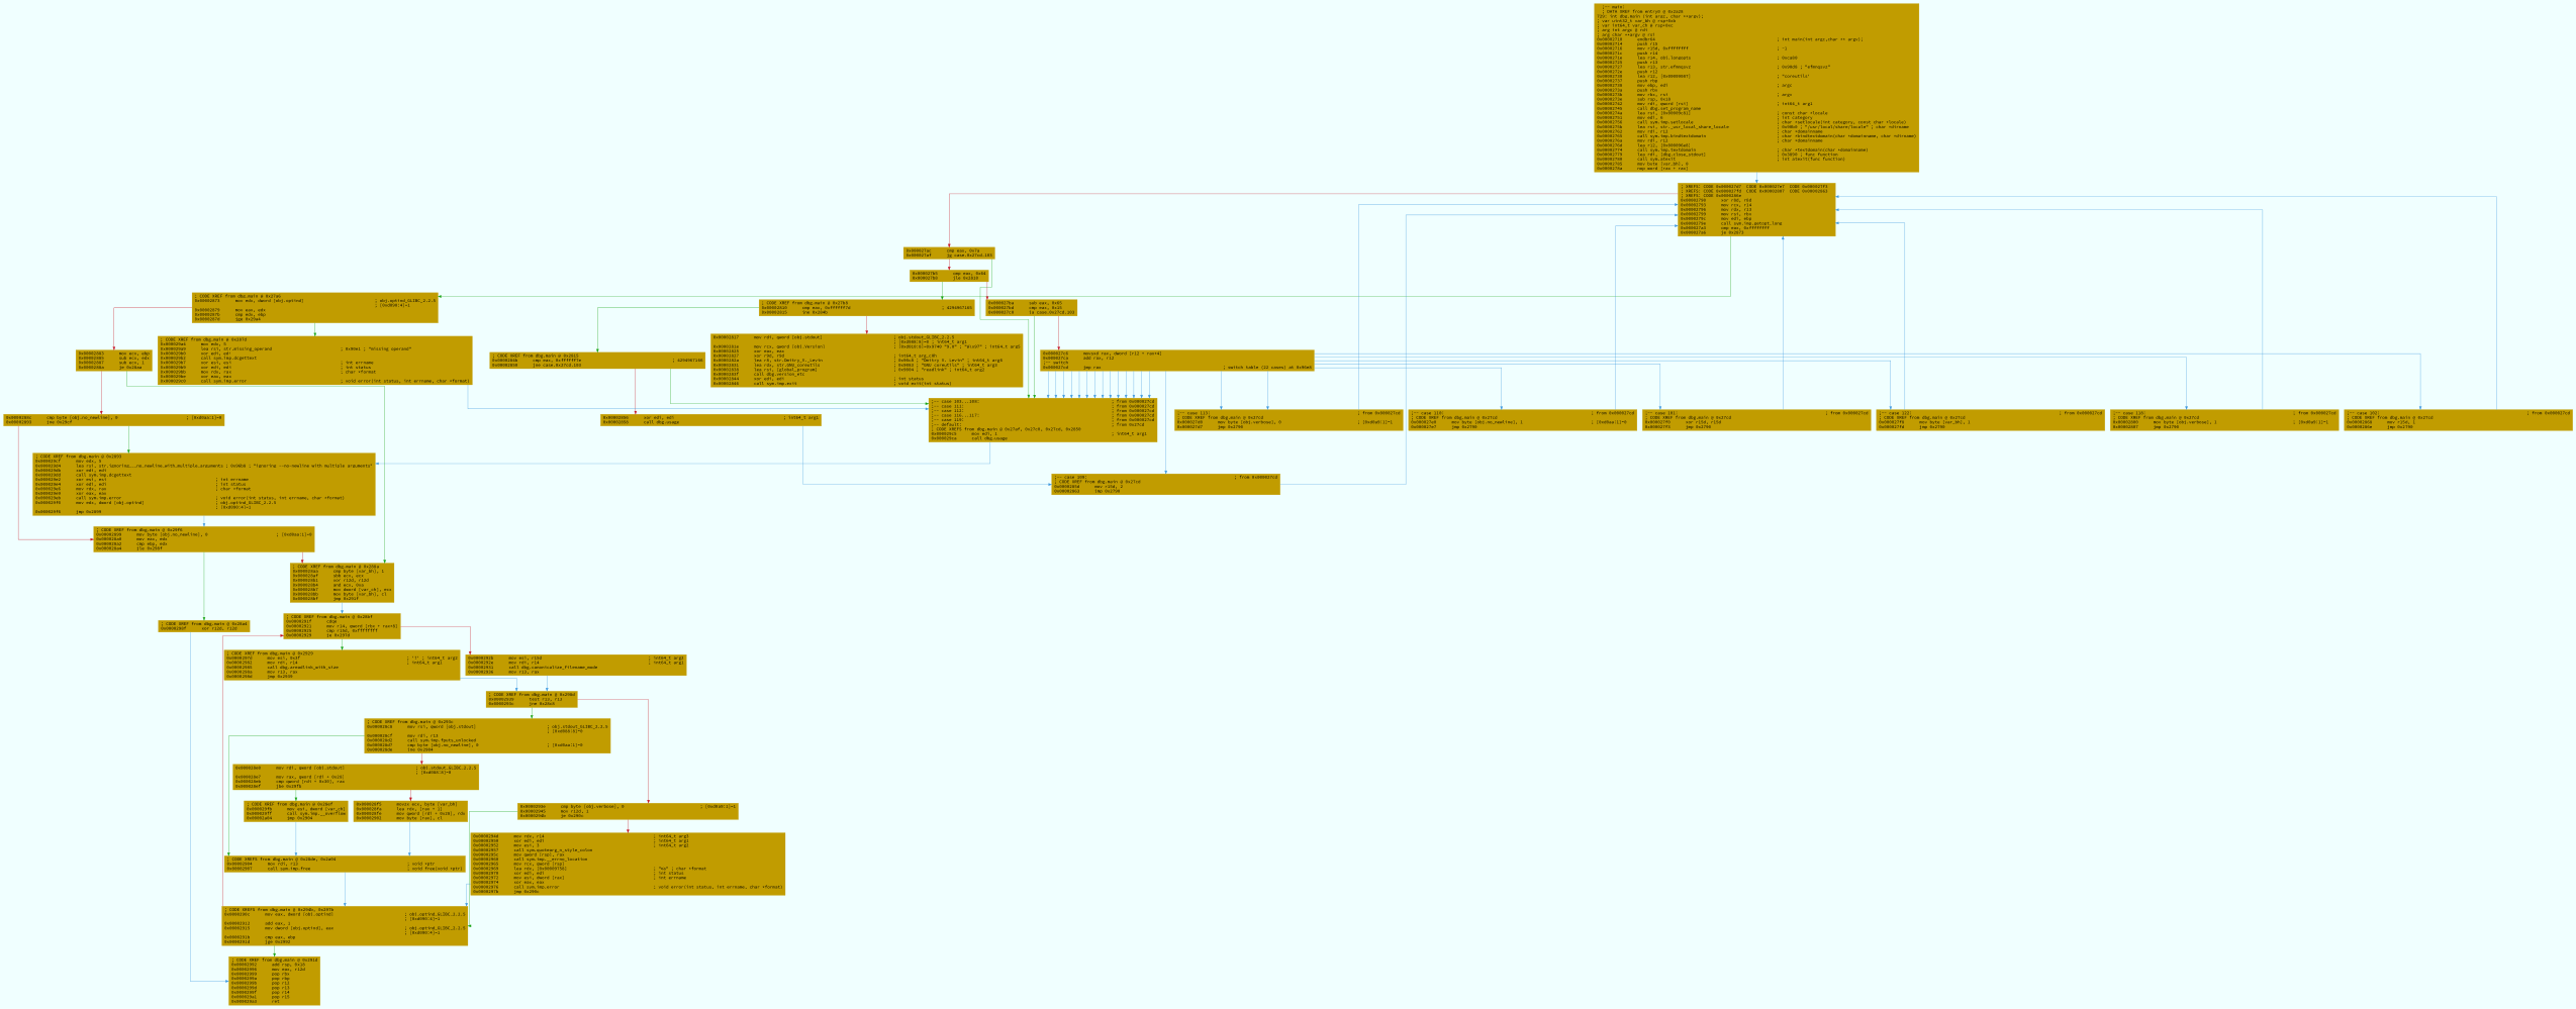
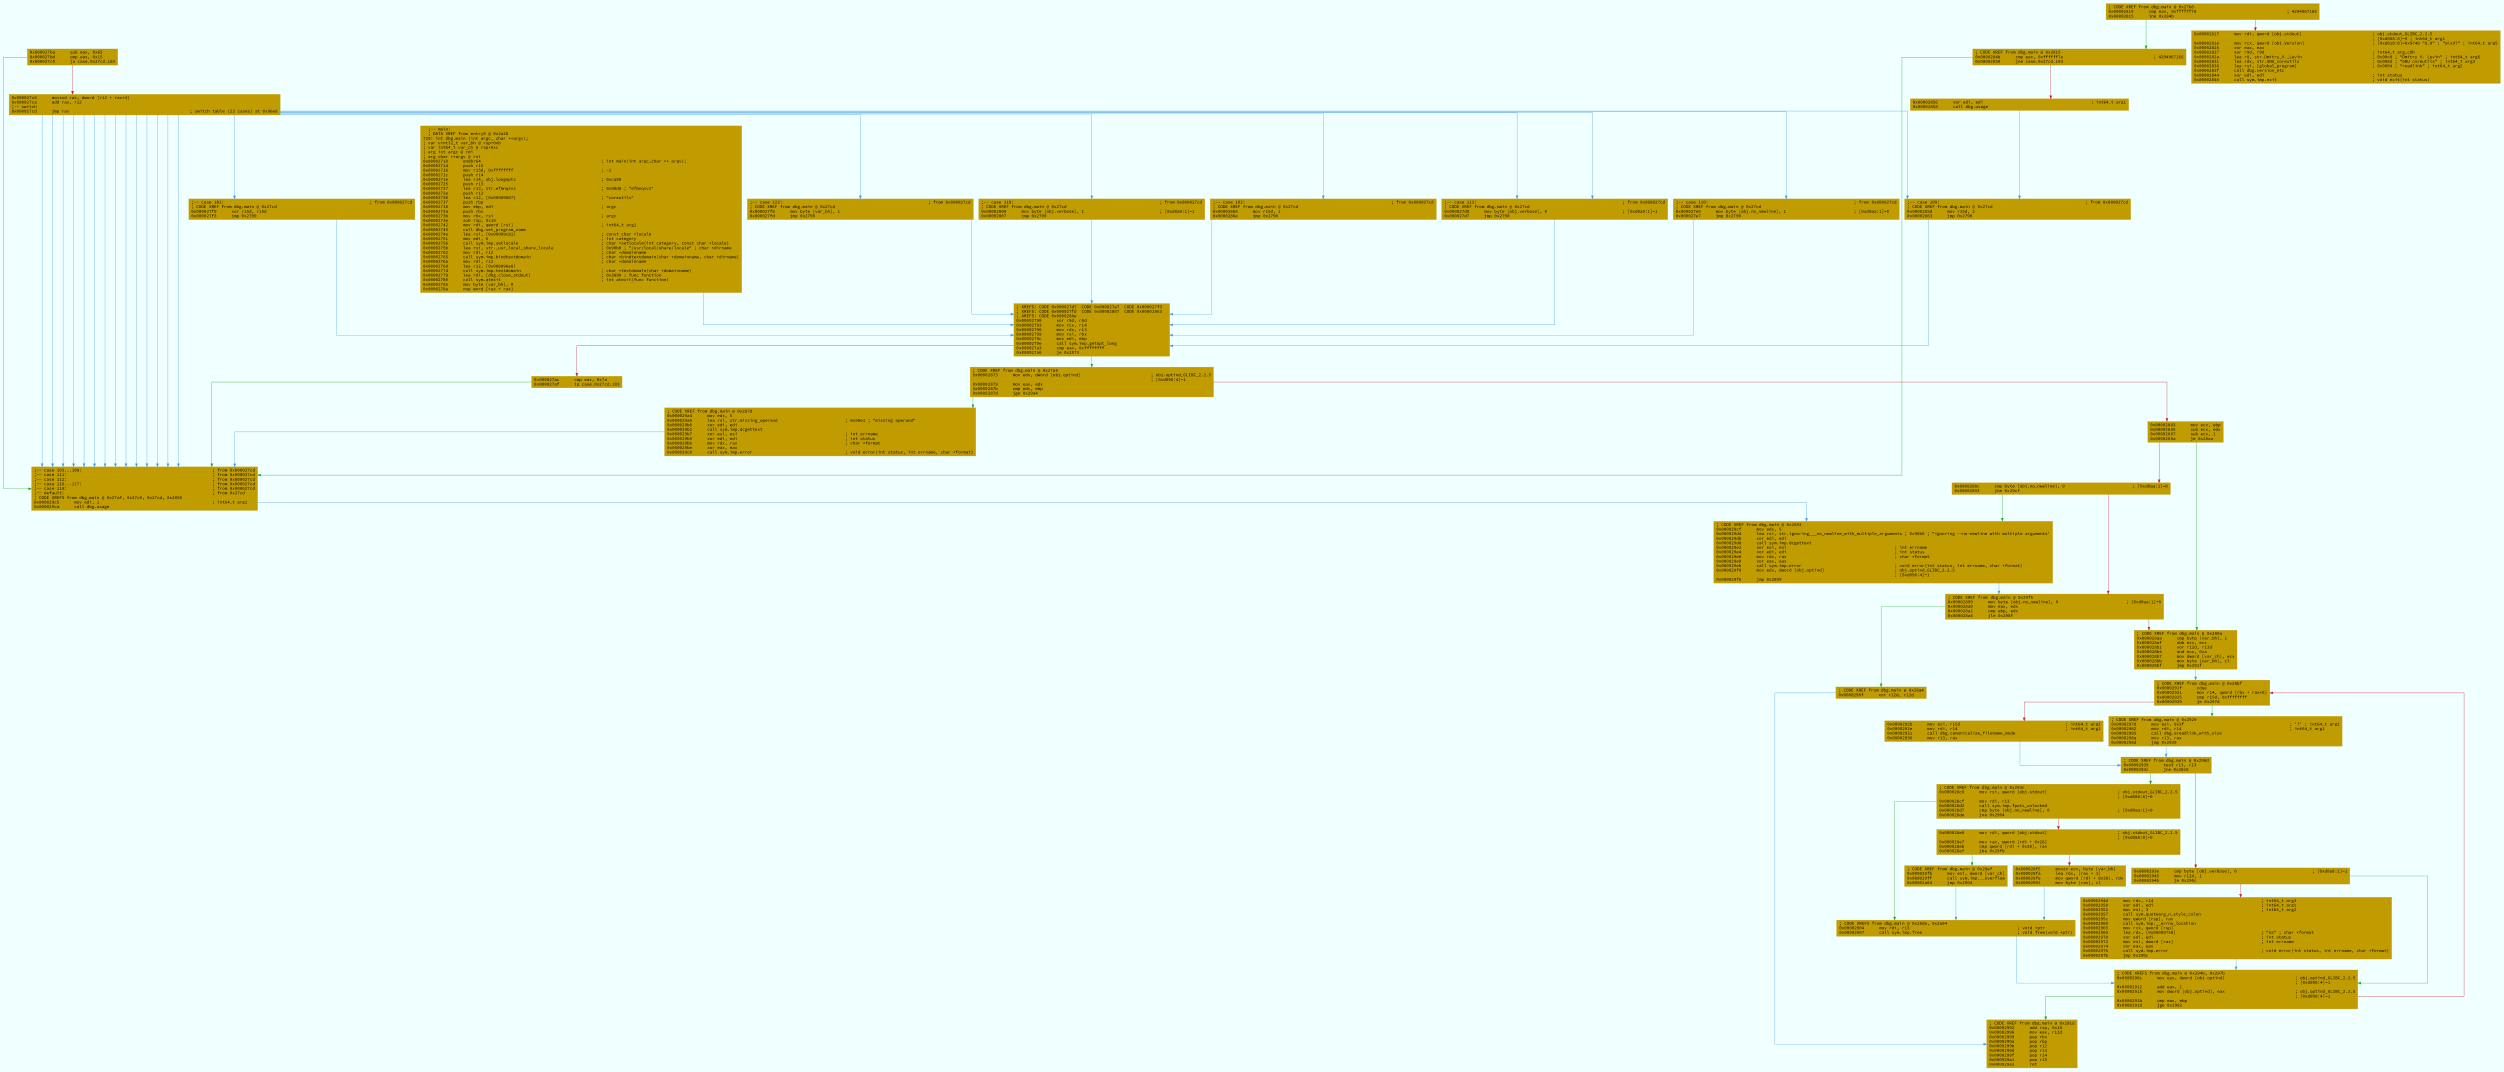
  digraph {
    bgcolor=azure
    fontname="Source Code Pro"
    fontsize=8
    splines=ortho
    node [color="#c19c00" fillcolor="#c19c00" fontname="Source Code Pro" shape=box style=filled]
    edge [arrowhead=normal color="#3a96dd" fontname="Source Code Pro"]
    n1 [label="  ;-- main:\l  ; DATA XREF from entry0 @ 0x2a28\l729: int dbg.main (int argc, char **argv);\l; var uint32_t var_bh @ rsp+0xb\l; var int64_t var_ch @ rsp+0xc\l; arg int argc @ rdi\l; arg char **argv @ rsi\l0x00002710      endbr64                                                ; int main(int argc,char ** argv);\l0x00002714      push r15\l0x00002716      mov r15d, 0xffffffff                                   ; -1\l0x0000271c      push r14\l0x0000271e      lea r14, obj.longopts                                  ; 0xca80\l0x00002725      push r13\l0x00002727      lea r13, str.efmnqsvz                                  ; 0x90d8 ; \"efmnqsvz\"\l0x0000272e      push r12\l0x00002730      lea r12, [0x00009087]                                  ; \"coreutils\"\l0x00002737      push rbp\l0x00002738      mov ebp, edi                                           ; argc\l0x0000273a      push rbx\l0x0000273b      mov rbx, rsi                                           ; argv\l0x0000273e      sub rsp, 0x18\l0x00002742      mov rdi, qword [rsi]                                   ; int64_t arg1\l0x00002745      call dbg.set_program_name\l0x0000274a      lea rsi, [0x00009c81]                                  ; const char *locale\l0x00002751      mov edi, 6                                             ; int category\l0x00002756      call sym.imp.setlocale                                 ; char *setlocale(int category, const char *locale)\l0x0000275b      lea rsi, str._usr_local_share_locale                   ; 0x90b0 ; \"/usr/local/share/locale\" ; char *dirname\l0x00002762      mov rdi, r12                                           ; char *domainname\l0x00002765      call sym.imp.bindtextdomain                            ; char *bindtextdomain(char *domainname, char *dirname)\l0x0000276a      mov rdi, r12                                           ; char *domainname\l0x0000276d      lea r12, [0x000096e8]\l0x00002774      call sym.imp.textdomain                                ; char *textdomain(char *domainname)\l0x00002779      lea rdi, [dbg.close_stdout]                            ; 0x3890 ; func function\l0x00002780      call sym.atexit                                        ; int atexit(func function)\l0x00002785      mov byte [var_bh], 0\l0x0000278a      nop word [rax + rax]\l"]
    n2 [label="; XREFS: CODE 0x000027d7  CODE 0x000027e7  CODE 0x000027f3  \l; XREFS: CODE 0x000027fd  CODE 0x00002807  CODE 0x00002863  \l; XREFS: CODE 0x0000286e  \l0x00002790      xor r8d, r8d\l0x00002793      mov rcx, r14\l0x00002796      mov rdx, r13\l0x00002799      mov rsi, rbx\l0x0000279c      mov edi, ebp\l0x0000279e      call sym.imp.getopt_long\l0x000027a3      cmp eax, 0xffffffff\l0x000027a6      je 0x2873\l"]
    n3 [label="0x000027ac      cmp eax, 0x7a\l0x000027af      jg case.0x27cd.103\l"]
    n4 [label="; CODE XREF from dbg.main @ 0x27a6\l0x00002873      mov edx, dword [obj.optind]                            ; obj.optind_GLIBC_2.2.5\l                                                                       ; [0xd090:4]=1\l0x00002879      mov eax, edx\l0x0000287b      cmp edx, ebp\l0x0000287d      jge 0x29a4\l"]
-   n5 [label="0x000027b5      cmp eax, 0x64\l0x000027b8      jle 0x2810\l"]
    n6 [label=";-- case 103...108:                                                    ; from 0x000027cd\l;-- case 111:                                                          ; from 0x000027cd\l;-- case 112:                                                          ; from 0x000027cd\l;-- case 116...117:                                                    ; from 0x000027cd\l;-- case 119:                                                          ; from 0x000027cd\l;-- default:                                                           ; from 0x27cd\l; CODE XREFS from dbg.main @ 0x27af, 0x27c0, 0x27cd, 0x2850\l0x000029c5      mov edi, 1                                             ; int64_t arg1\l0x000029ca      call dbg.usage\l"]
    n7 [label="0x000027ba      sub eax, 0x65\l0x000027bd      cmp eax, 0x15\l0x000027c0      ja case.0x27cd.103\l"]
    n8 [label="; CODE XREF from dbg.main @ 0x27b8\l0x00002810      cmp eax, 0xffffff7d                                    ; 4294967165\l0x00002815      jne 0x284b\l"]
    n9 [label="0x000027c6      movsxd rax, dword [r12 + rax*4]\l0x000027ca      add rax, r12\l;-- switch\l0x000027cd      jmp rax                                                ; switch table (22 cases) at 0x96e8\l"]
    n10 [label=";-- case 113:                                                          ; from 0x000027cd\l; CODE XREF from dbg.main @ 0x27cd\l0x000027d0      mov byte [obj.verbose], 0                              ; [0xd0a9:1]=1\l0x000027d7      jmp 0x2790\l"]
    n11 [label=";-- case 110:                                                          ; from 0x000027cd\l; CODE XREF from dbg.main @ 0x27cd\l0x000027e0      mov byte [obj.no_newline], 1                           ; [0xd0aa:1]=0\l0x000027e7      jmp 0x2790\l"]
    n12 [label=";-- case 101:                                                          ; from 0x000027cd\l; CODE XREF from dbg.main @ 0x27cd\l0x000027f0      xor r15d, r15d\l0x000027f3      jmp 0x2790\l"]
    n13 [label=";-- case 122:                                                          ; from 0x000027cd\l; CODE XREF from dbg.main @ 0x27cd\l0x000027f8      mov byte [var_bh], 1\l0x000027fd      jmp 0x2790\l"]
    n14 [label=";-- case 118:                                                          ; from 0x000027cd\l; CODE XREF from dbg.main @ 0x27cd\l0x00002800      mov byte [obj.verbose], 1                              ; [0xd0a9:1]=1\l0x00002807      jmp 0x2790\l"]
    n15 [label=";-- case 109:                                                          ; from 0x000027cd\l; CODE XREF from dbg.main @ 0x27cd\l0x0000285d      mov r15d, 2\l0x00002863      jmp 0x2790\l"]
    n16 [label=";-- case 102:                                                          ; from 0x000027cd\l; CODE XREF from dbg.main @ 0x27cd\l0x00002868      mov r15d, 1\l0x0000286e      jmp 0x2790\l"]
    n17 [label="0x00002817      mov rdi, qword [obj.stdout]                            ; obj.stdout_GLIBC_2.2.5\l                                                                       ; [0xd088:8]=0 ; int64_t arg1\l0x0000281e      mov rcx, qword [obj.Version]                           ; [0xd010:8]=0x9740 \"9.0\" ; \"@\\x97\" ; int64_t arg5\l0x00002825      xor eax, eax\l0x00002827      xor r9d, r9d                                           ; int64_t arg_c0h\l0x0000282a      lea r8, str.Dmitry_V._Levin                            ; 0x90c8 ; \"Dmitry V. Levin\" ; int64_t arg6\l0x00002831      lea rdx, str.GNU_coreutils                             ; 0x9083 ; \"GNU coreutils\" ; int64_t arg3\l0x00002838      lea rsi, [global_program]                              ; 0x9004 ; \"readlink\" ; int64_t arg2\l0x0000283f      call dbg.version_etc\l0x00002844      xor edi, edi                                           ; int status\l0x00002846      call sym.imp.exit                                      ; void exit(int status)\l"]
    n18 [label="; CODE XREF from dbg.main @ 0x2815\l0x0000284b      cmp eax, 0xffffff7e                                    ; 4294967166\l0x00002850      jne case.0x27cd.103\l"]
    n19 [label="0x00002856      xor edi, edi                                           ; int64_t arg1\l0x00002858      call dbg.usage\l"]
    n20 [label="0x00002883      mov ecx, ebp\l0x00002885      sub ecx, edx\l0x00002887      sub ecx, 1\l0x0000288a      je 0x28aa\l"]
    n21 [label="; CODE XREF from dbg.main @ 0x287d\l0x000029a4      mov edx, 5\l0x000029a9      lea rsi, str.missing_operand                           ; 0x90e1 ; \"missing operand\"\l0x000029b0      xor edi, edi\l0x000029b2      call sym.imp.dcgettext\l0x000029b7      xor esi, esi                                           ; int errname\l0x000029b9      xor edi, edi                                           ; int status\l0x000029bb      mov rdx, rax                                           ; char *format\l0x000029be      xor eax, eax\l0x000029c0      call sym.imp.error                                     ; void error(int status, int errname, char *format)\l"]
    n22 [label="0x0000288c      cmp byte [obj.no_newline], 0                           ; [0xd0aa:1]=0\l0x00002893      jne 0x29cf\l"]
    n23 [label="; CODE XREF from dbg.main @ 0x288a\l0x000028aa      cmp byte [var_bh], 1\l0x000028af      sbb ecx, ecx\l0x000028b1      xor r12d, r12d\l0x000028b4      and ecx, 0xa\l0x000028b7      mov dword [var_ch], ecx\l0x000028bb      mov byte [var_bh], cl\l0x000028bf      jmp 0x291f\l"]
    n24 [label="; CODE XREF from dbg.main @ 0x29f6\l0x00002899      mov byte [obj.no_newline], 0                           ; [0xd0aa:1]=0\l0x000028a0      mov eax, edx\l0x000028a2      cmp ebp, edx\l0x000028a4      jle 0x298f\l"]
    n25 [label="; CODE XREF from dbg.main @ 0x2893\l0x000029cf      mov edx, 5\l0x000029d4      lea rsi, str.ignoring___no_newline_with_multiple_arguments ; 0x96b8 ; \"ignoring --no-newline with multiple arguments\"\l0x000029db      xor edi, edi\l0x000029dd      call sym.imp.dcgettext\l0x000029e2      xor esi, esi                                           ; int errname\l0x000029e4      xor edi, edi                                           ; int status\l0x000029e6      mov rdx, rax                                           ; char *format\l0x000029e9      xor eax, eax\l0x000029eb      call sym.imp.error                                     ; void error(int status, int errname, char *format)\l0x000029f0      mov edx, dword [obj.optind]                            ; obj.optind_GLIBC_2.2.5\l                                                                       ; [0xd090:4]=1\l0x000029f6      jmp 0x2899\l"]
    n26 [label="; CODE XREF from dbg.main @ 0x28a4\l0x0000298f      xor r12d, r12d\l"]
    n27 [label="; CODE XREF from dbg.main @ 0x28bf\l0x0000291f      cdqe\l0x00002921      mov r14, qword [rbx + rax*8]\l0x00002925      cmp r15d, 0xffffffff\l0x00002929      je 0x297d\l"]
    n28 [label="; CODE XREF from dbg.main @ 0x293c\l0x000028c8      mov rsi, qword [obj.stdout]                            ; obj.stdout_GLIBC_2.2.5\l                                                                       ; [0xd088:8]=0\l0x000028cf      mov rdi, r13\l0x000028d2      call sym.imp.fputs_unlocked\l0x000028d7      cmp byte [obj.no_newline], 0                           ; [0xd0aa:1]=0\l0x000028de      jne 0x2904\l"]
    n29 [label="0x000028e0      mov rdi, qword [obj.stdout]                            ; obj.stdout_GLIBC_2.2.5\l                                                                       ; [0xd088:8]=0\l0x000028e7      mov rax, qword [rdi + 0x28]\l0x000028eb      cmp qword [rdi + 0x30], rax\l0x000028ef      jbe 0x29fb\l"]
    n30 [label="; CODE XREFS from dbg.main @ 0x28de, 0x2a04\l0x00002904      mov rdi, r13                                           ; void *ptr\l0x00002907      call sym.imp.free                                      ; void free(void *ptr)\l"]
    n31 [label="0x000028f5      movzx ecx, byte [var_bh]\l0x000028fa      lea rdx, [rax + 1]\l0x000028fe      mov qword [rdi + 0x28], rdx\l0x00002902      mov byte [rax], cl\l"]
    n32 [label="; CODE XREF from dbg.main @ 0x28ef\l0x000029fb      mov esi, dword [var_ch]\l0x000029ff      call sym.imp.__overflow\l0x00002a04      jmp 0x2904\l"]
    n33 [label="; CODE XREFS from dbg.main @ 0x294b, 0x297b\l0x0000290c      mov eax, dword [obj.optind]                            ; obj.optind_GLIBC_2.2.5\l                                                                       ; [0xd090:4]=1\l0x00002912      add eax, 1\l0x00002915      mov dword [obj.optind], eax                            ; obj.optind_GLIBC_2.2.5\l                                                                       ; [0xd090:4]=1\l0x0000291b      cmp eax, ebp\l0x0000291d      jge 0x2992\l"]
    n34 [label="; CODE XREF from dbg.main @ 0x291d\l0x00002992      add rsp, 0x18\l0x00002996      mov eax, r12d\l0x00002999      pop rbx\l0x0000299a      pop rbp\l0x0000299b      pop r12\l0x0000299d      pop r13\l0x0000299f      pop r14\l0x000029a1      pop r15\l0x000029a3      ret\l"]
    n35 [label="0x0000292b      mov esi, r15d                                          ; int64_t arg2\l0x0000292e      mov rdi, r14                                           ; int64_t arg1\l0x00002931      call dbg.canonicalize_filename_mode\l0x00002936      mov r13, rax\l"]
    n36 [label="; CODE XREF from dbg.main @ 0x2929\l0x0000297d      mov esi, 0x3f                                          ; '?' ; int64_t arg2\l0x00002982      mov rdi, r14                                           ; int64_t arg1\l0x00002985      call dbg.areadlink_with_size\l0x0000298a      mov r13, rax\l0x0000298d      jmp 0x2939\l"]
    n37 [label="; CODE XREF from dbg.main @ 0x298d\l0x00002939      test r13, r13\l0x0000293c      jne 0x28c8\l"]
    n38 [label="0x0000293e      cmp byte [obj.verbose], 0                              ; [0xd0a9:1]=1\l0x00002945      mov r12d, 1\l0x0000294b      je 0x290c\l"]
    n39 [label="0x0000294d      mov rdx, r14                                           ; int64_t arg3\l0x00002950      xor edi, edi                                           ; int64_t arg1\l0x00002952      mov esi, 3                                             ; int64_t arg2\l0x00002957      call sym.quotearg_n_style_colon\l0x0000295c      mov qword [rsp], rax\l0x00002960      call sym.imp.__errno_location\l0x00002965      mov rcx, qword [rsp]\l0x00002969      lea rdx, [0x00009758]                                  ; \"%s\" ; char *format\l0x00002970      xor edi, edi                                           ; int status\l0x00002972      mov esi, dword [rax]                                   ; int errname\l0x00002974      xor eax, eax\l0x00002976      call sym.imp.error                                     ; void error(int status, int errname, char *format)\l0x0000297b      jmp 0x290c\l"]
    n1 -> n2
    n2 -> n3 [color="#c50f1f"]
    n2 -> n4 [color="#13a10e"]
-   n3 -> n5 [color="#c50f1f"]
    n3 -> n6 [color="#13a10e"]
    n4 -> n20 [color="#c50f1f"]
    n4 -> n21 [color="#13a10e"]
-   n5 -> n7 [color="#c50f1f"]
-   n5 -> n8 [color="#13a10e"]
    n6 -> n25
    n7 -> n6 [color="#13a10e"]
    n7 -> n9 [color="#c50f1f"]
    n8 -> n17 [color="#c50f1f"]
    n8 -> n18 [color="#13a10e"]
    n9 -> n6
    n9 -> n6
    n9 -> n6
    n9 -> n6
    n9 -> n6
    n9 -> n6
    n9 -> n6
    n9 -> n6
    n9 -> n6
    n9 -> n6
    n9 -> n6
    n9 -> n6
    n9 -> n6
    n9 -> n6
    n9 -> n10
    n9 -> n10
    n9 -> n11
    n9 -> n12
    n9 -> n13
    n9 -> n14
    n9 -> n15
    n9 -> n16
    n10 -> n2
    n11 -> n2
    n12 -> n2
    n13 -> n2
    n14 -> n2
    n15 -> n2
    n16 -> n2
    n18 -> n6 [color="#13a10e"]
    n18 -> n19 [color="#c50f1f"]
    n19 -> n15
    n20 -> n22 [color="#c50f1f"]
    n20 -> n23 [color="#13a10e"]
    n21 -> n6
    n22 -> n24 [color="#c50f1f"]
    n22 -> n25 [color="#13a10e"]
    n23 -> n27
    n24 -> n23 [color="#c50f1f"]
    n24 -> n26 [color="#13a10e"]
    n25 -> n24
    n26 -> n34
    n27 -> n35 [color="#c50f1f"]
    n27 -> n36 [color="#13a10e"]
    n28 -> n29 [color="#c50f1f"]
    n28 -> n30 [color="#13a10e"]
    n29 -> n31 [color="#c50f1f"]
    n29 -> n32 [color="#13a10e"]
    n30 -> n33
    n31 -> n30
    n32 -> n30
    n33 -> n27 [color="#c50f1f"]
    n33 -> n34 [color="#13a10e"]
    n35 -> n37
    n36 -> n37
    n37 -> n28 [color="#13a10e"]
    n37 -> n38 [color="#c50f1f"]
    n38 -> n33 [color="#13a10e"]
    n38 -> n39 [color="#c50f1f"]
    n39 -> n33
  }
